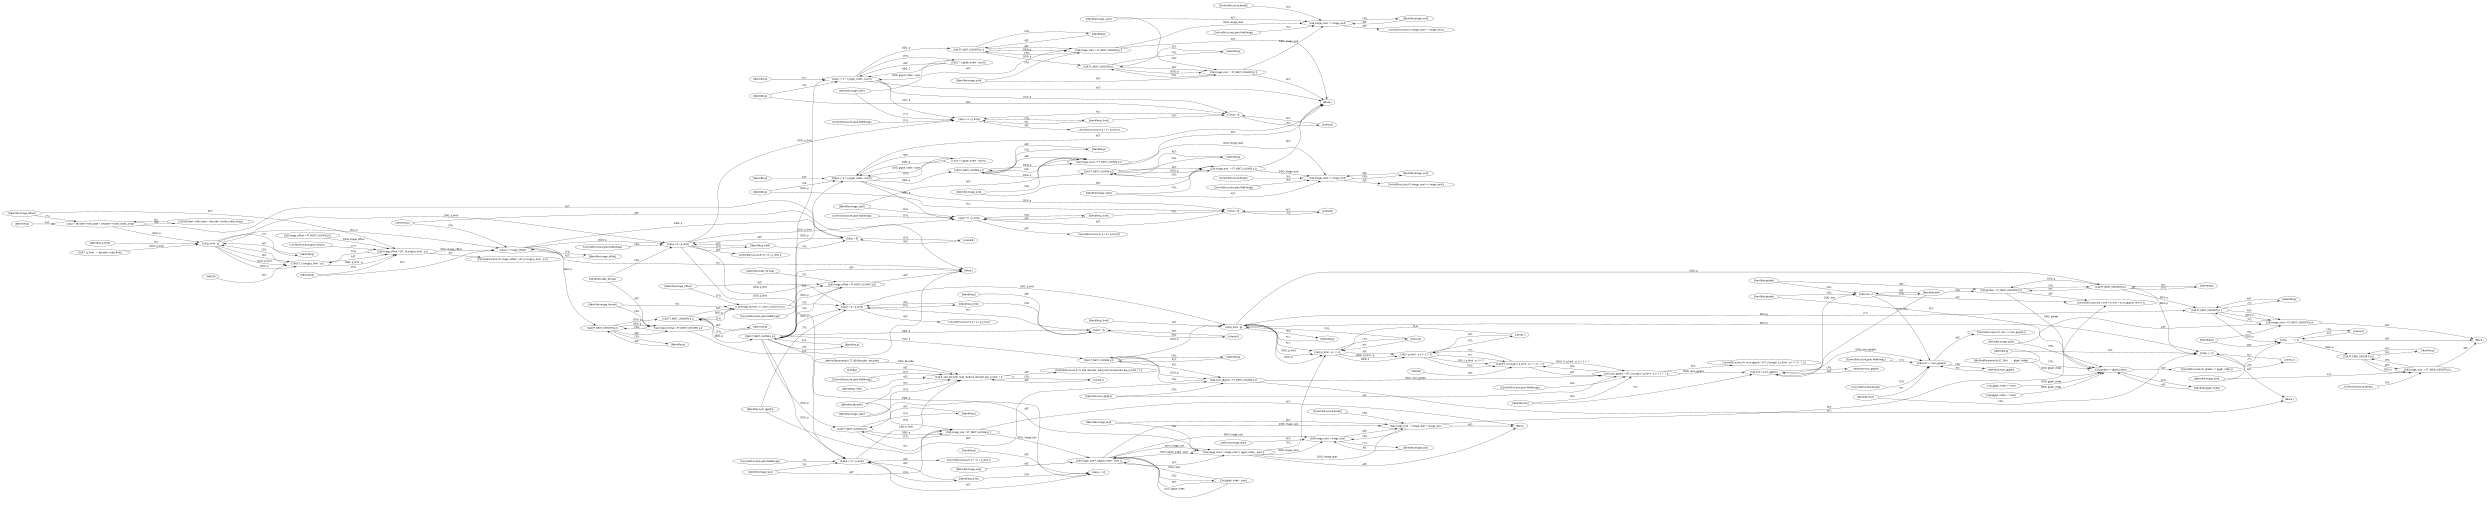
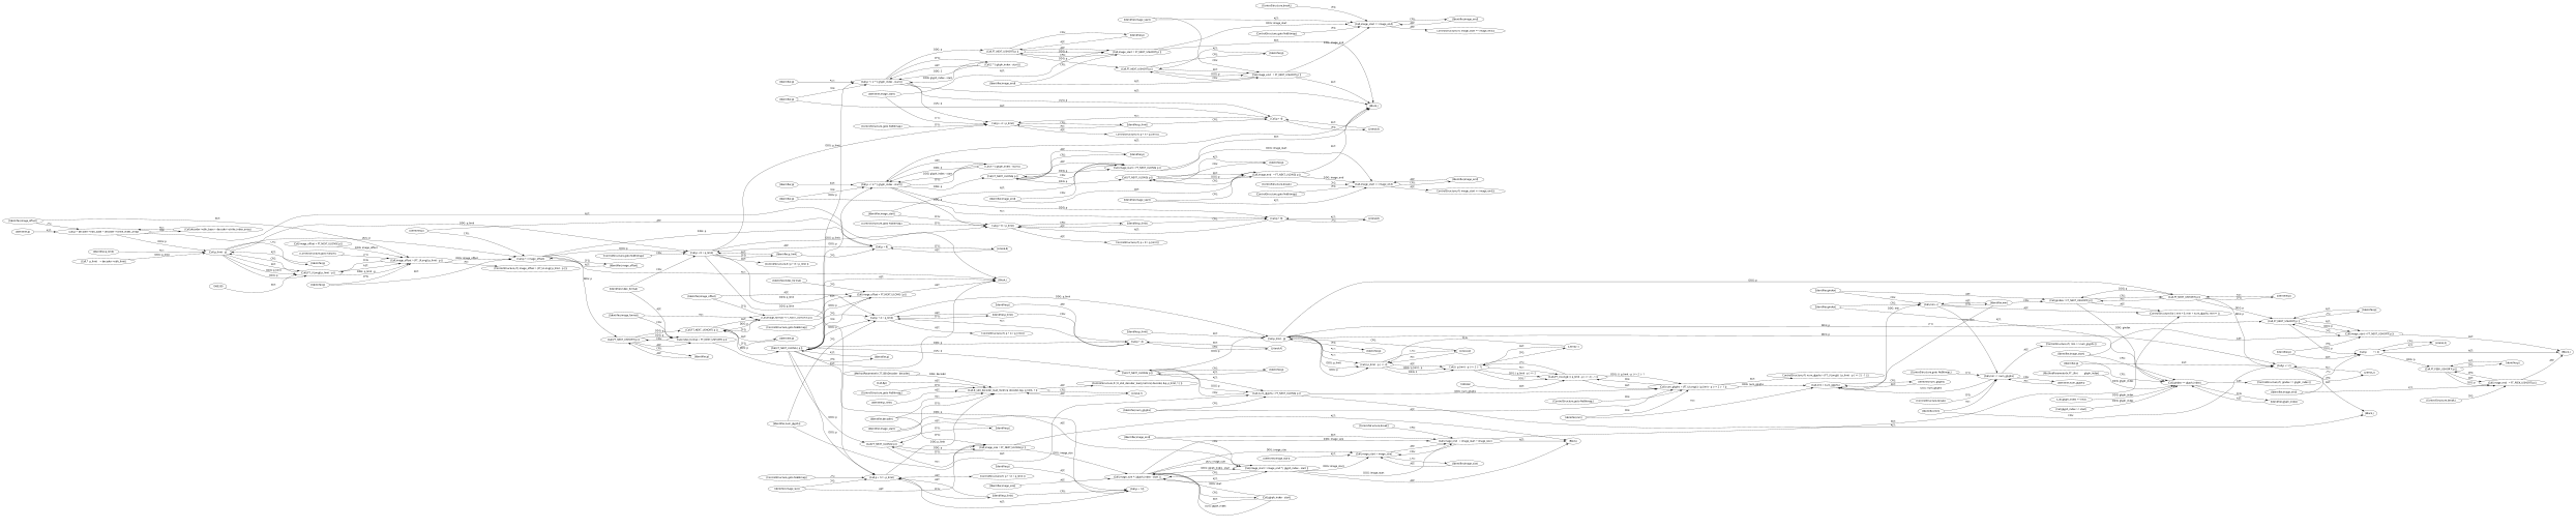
  digraph {
    fontname="Noto Sans"
    rankdir=LR
    node [fontname="Noto Sans"]
    edge [fontname="Noto Sans"]
    n1 [label="(Call,p = decoder->eblc_base + decoder->strike_index_array)"]
    n2 [label="(Call,p_limit - p)"]
    n3 [label="(Block,)"]
    n4 [label="(Call,decoder->eblc_base + decoder->strike_index_array)"]
    n5 [label="(Call,(FT_ULong)( p_limit - p ))"]
    n6 [label="(Call,p += image_offset)"]
    n7 [label="(Call,p + 8 > p_limit)"]
    n8 [label="(Identifier,p)"]
    n9 [label="(Call,image_offset > (FT_ULong)( p_limit - p ))"]
    n10 [label="(Call,p + 8)"]
    n11 [label="(Call,FT_NEXT_USHORT( p ))"]
    n12 [label="(Identifier,image_offset)"]
    n13 [label="(Call,p + 8 > p_limit)"]
    n14 [label="(Call,p + 12 > p_limit)"]
    n15 [label="(Call,p + 4 > p_limit)"]
    n16 [label="(Call,p + 4 > p_limit)"]
    n17 [label="(ControlStructure,if ( p + 8 > p_limit ))"]
    n18 [label="(Identifier,p_limit)"]
    n19 [label="(ControlStructure,if ( image_offset > (FT_ULong)( p_limit - p ) ))"]
    n20 [label="(Literal,8)"]
    n21 [label="(Call,index_format = FT_NEXT_USHORT( p ))"]
    n22 [label="(Call,FT_NEXT_USHORT( p ))"]
    n23 [label="(Identifier,p)"]
    n24 [label="(Identifier,p_limit)"]
    n25 [label="(ControlStructure,if ( p + 8 > p_limit ))"]
    n26 [label="(Call,tt_sbit_decoder_load_metrics( decoder, &p, p_limit, 1 ))"]
    n27 [label="(ControlStructure,if ( p + 12 > p_limit ))"]
    n28 [label="(Identifier,p_limit)"]
    n29 [label="(Identifier,p_limit)"]
    n30 [label="(ControlStructure,if ( p + 4 > p_limit ))"]
    n31 [label="(Call,p_limit - p)"]
    n32 [label="(ControlStructure,if ( p + 4 > p_limit ))"]
    n33 [label="(Identifier,p_limit)"]
    n34 [label="(Call,p + 8)"]
    n35 [label="(Literal,1)"]
    n36 [label="(ControlStructure,if ( tt_sbit_decoder_load_metrics( decoder, &p, p_limit, 1 ) ))"]
    n37 [label="(Call,p + 12)"]
    n38 [label="(Call,p + 4)"]
    n39 [label="(Call,( p_limit - p ) >> 2)"]
    n40 [label="(Call,FT_NEXT_USHORT( p ))"]
    n41 [label="(Call,FT_NEXT_USHORT( p ))"]
    n42 [label="(Call,p += 2)"]
    n43 [label="(Identifier,p)"]
    n44 [label="(Call,p + 4)"]
    n45 [label="(Call,( ( p_limit - p ) >> 2 ) - 1)"]
    n46 [label="(Literal,2)"]
    n47 [label="(Call,gindex = FT_NEXT_USHORT( p ))"]
    n48 [label="(Identifier,p)"]
    n49 [label="(Call,image_start = FT_NEXT_USHORT( p ))"]
    n50 [label="(Call,p          += 2)"]
    n51 [label="(Identifier,p)"]
    n52 [label="(Literal,2)"]
    n53 [label="(Block,)"]
    n54 [label="(Call,(FT_ULong)( ( ( p_limit - p ) >> 2 ) - 1 ))"]
    n55 [label="(Literal,1)"]
    n56 [label="(Call,num_glyphs > (FT_ULong)( ( ( p_limit - p ) >> 2 ) - 1 ))"]
    n57 [label="(Call,mm < num_glyphs)"]
    n58 [label="(ControlStructure,if ( num_glyphs > (FT_ULong)( ( ( p_limit - p ) >> 2 ) - 1 ) ))"]
    n59 [label="(Call,mm++)"]
    n60 [label="(Call,mm >= num_glyphs)"]
    n61 [label="(Identifier,num_glyphs)"]
    n62 [label="(ControlStructure,for ( mm = 0; mm < num_glyphs; mm++ ))"]
    n63 [label="(Identifier,mm)"]
    n64 [label="(Identifier,num_glyphs)"]
    n65 [label="(ControlStructure,if ( mm >= num_glyphs ))"]
    n66 [label="(Call,gindex == glyph_index)"]
    n67 [label="(Identifier,glyph_index)"]
    n68 [label="(ControlStructure,if ( gindex == glyph_index ))"]
    n69 [label="(Block,)"]
    n70 [label="(Call,FT_PEEK_USHORT( p ))"]
    n71 [label="(Literal,2)"]
    n72 [label="(Call,image_end   = FT_PEEK_USHORT( p ))"]
    n73 [label="(Identifier,p)"]
    n74 [label="(Call,image_format = FT_NEXT_USHORT( p ))"]
    n75 [label="(Call,FT_NEXT_ULONG ( p ))"]
    n76 [label="(Identifier,p)"]
    n77 [label="(Call,image_offset = FT_NEXT_ULONG ( p ))"]
    n78 [label="(Call,p += 4 * ( glyph_index - start ))"]
    n79 [label="(Call,FT_NEXT_ULONG( p ))"]
    n80 [label="(Call,p += 2 * ( glyph_index - start ))"]
    n81 [label="(Call,FT_NEXT_ULONG( p ))"]
    n82 [label="(Identifier,p)"]
    n83 [label="(Call,FT_NEXT_ULONG( p ))"]
    n84 [label="(Call,4 * ( glyph_index - start ))"]
    n85 [label="(Block,)"]
    n86 [label="(Call,image_size = FT_NEXT_ULONG( p ))"]
    n87 [label="(Identifier,p)"]
    n88 [label="(Call,FT_NEXT_USHORT( p ))"]
    n89 [label="(Call,2 * ( glyph_index - start ))"]
    n90 [label="(Literal,4)"]
    n91 [label="(Call,num_glyphs = FT_NEXT_ULONG( p ))"]
    n92 [label="(Identifier,p)"]
    n93 [label="(Literal,8)"]
    n94 [label="(Call,image_start = FT_NEXT_ULONG( p ))"]
    n95 [label="(Call,FT_NEXT_ULONG( p ))"]
    n96 [label="(Identifier,p)"]
    n97 [label="(Call,image_start == image_end)"]
    n98 [label="(Call,image_end   = FT_NEXT_ULONG( p ))"]
    n99 [label="(Identifier,p)"]
    n100 [label="(ControlStructure,if ( image_start == image_end ))"]
    n101 [label="(Identifier,image_end)"]
    n102 [label="(Call,image_size * ( glyph_index - start ))"]
    n103 [label="(Block,)"]
    n104 [label="(Call,image_start = image_end * ( glyph_index - start ))"]
    n105 [label="(Call,image_end   = image_start + image_size)"]
    n106 [label="(Call,image_start + image_size)"]
    n107 [label="(Call,glyph_index - start)"]
    n108 [label="(Identifier,image_size)"]
    n109 [label="(Literal,4)"]
    n110 [label="(Call,image_start = FT_NEXT_USHORT( p ))"]
    n111 [label="(Call,FT_NEXT_USHORT( p ))"]
    n112 [label="(Identifier,p)"]
    n113 [label="(Call,image_start == image_end)"]
    n114 [label="(Call,image_end   = FT_NEXT_USHORT( p ))"]
    n115 [label="(Identifier,p)"]
    n116 [label="(Identifier,image_end)"]
    n117 [label="(ControlStructure,if ( image_start == image_end ))"]
    n118 [label="(ControlStructure,goto Failure;)"]
    n119 [label="(Identifier,num_glyphs)"]
    n120 [label="(Call,&p)"]
    n121 [label="(Identifier,image_size)"]
    n122 [label="(Call,*  p_limit    = decoder->eblc_limit)"]
    n123 [label="(ControlStructure,goto NoBitmap;)"]
    n124 [label="(Identifier,image_end)"]
    n125 [label="(Identifier,image_offset)"]
    n126 [label="(Identifier,image_end)"]
    n127 [label="(ControlStructure,goto NoBitmap;)"]
    n128 [label="(Identifier,p)"]
    n129 [label="(ControlStructure,goto NoBitmap;)"]
    n130 [label="(Identifier,decoder)"]
    n131 [label="(Identifier,image_offset)"]
    n132 [label="(Identifier,image_start)"]
    n133 [label="(Identifier,mm)"]
    n134 [label="(Identifier,gindex)"]
    n135 [label="(Identifier,gindex)"]
    n136 [label="(Identifier,image_end)"]
    n137 [label="(Identifier,index_format)"]
    n138 [label="(Identifier,image_start)"]
    n139 [label="(MethodParameterIn,FT_UInt         glyph_index)"]
    n140 [label="(Identifier,p)"]
    n141 [label="(Identifier,image_format)"]
    n142 [label="(Identifier,mm)"]
    n143 [label="(Identifier,image_end)"]
    n144 [label="(ControlStructure,goto NoBitmap;)"]
    n145 [label="(ControlStructure,goto NoBitmap;)"]
    n146 [label="(Identifier,p_limit)"]
    n147 [label="(Identifier,p)"]
    n148 [label="(Identifier,p)"]
    n149 [label="(Identifier,index_format)"]
    n150 [label="(Identifier,image_start)"]
    n151 [label="(Identifier,p)"]
    n152 [label="(Identifier,p)"]
    n153 [label="(Identifier,num_glyphs)"]
    n154 [label="(Call,glyph_index >= start)"]
    n155 [label="(Identifier,image_start)"]
    n156 [label="(ControlStructure,goto NoBitmap;)"]
    n157 [label="(ControlStructure,goto NoBitmap;)"]
    n158 [label="(ControlStructure,goto NoBitmap;)"]
    n159 [label="(ControlStructure,goto NoBitmap;)"]
    n160 [label="(ControlStructure,break;)"]
    n161 [label="(ControlStructure,break;)"]
    n162 [label="(Identifier,p)"]
    n163 [label="(Identifier,p_limit)"]
    n164 [label="(ControlStructure,break;)"]
    n165 [label="(ControlStructure,break;)"]
    n166 [label="(Identifier,p)"]
    n167 [label="(Identifier,p)"]
    n168 [label="(Call,image_offset = FT_NEXT_ULONG( p ))"]
    n169 [label="(Identifier,p)"]
    n170 [label="(MethodParameterIn,TT_SBitDecoder  decoder)"]
    n171 [label="(Identifier,image_start)"]
    n172 [label="(Identifier,image_start)"]
    n173 [label="(Identifier,image_start)"]
    n174 [label="(Identifier,p)"]
    n175 [label="(Identifier,p_limit)"]
    n176 [label="(Identifier,image_size)"]
    n177 [label="(ControlStructure,break;)"]
    n178 [label="(Call,glyph_index <= end)"]
    n179 [label="(ControlStructure,goto NoBitmap;)"]
    1000200
    1000342
    n1 -> n2 [label="DDG: p"]
    n1 -> n3 [label="AST: "]
    n1 -> n4 [label="CFG: "]
    n2 -> n5 [label="AST: "]
    n2 -> n5 [label="DDG: p_limit"]
    n2 -> n5 [label="DDG: p"]
    n2 -> n6 [label="DDG: p"]
    n2 -> n7 [label="DDG: p_limit"]
    n2 -> n8 [label="CFG: "]
    n4 -> n1 [label="AST: "]
    n5 -> n2 [label="CFG: "]
    n5 -> n9 [label="AST: "]
    n5 -> n9 [label="DDG: p_limit - p"]
    n6 -> n3 [label="AST: "]
    n6 -> n7 [label="DDG: p"]
    n6 -> n10 [label="DDG: p"]
    n6 -> n11 [label="DDG: p"]
    n6 -> n12 [label="CFG: "]
    n7 -> n13 [label="DDG: p_limit"]
    n7 -> n14 [label="DDG: p_limit"]
    n7 -> n15 [label="DDG: p_limit"]
    n7 -> n16 [label="DDG: p_limit"]
    n7 -> n17 [label="AST: "]
    n7 -> n18 [label="CFG: "]
    n8 -> n2 [label="AST: "]
    n9 -> n5 [label="CFG: "]
    n9 -> n6 [label="DDG: image_offset"]
    n9 -> n19 [label="AST: "]
    n10 -> n7 [label="AST: "]
    n10 -> n20 [label="CFG: "]
    n11 -> n21 [label="AST: "]
    n11 -> n21 [label="DDG: p"]
    n11 -> n22 [label="DDG: p"]
    n11 -> n23 [label="CFG: "]
    n12 -> n6 [label="AST: "]
    n13 -> n24 [label="CFG: "]
    n13 -> n25 [label="AST: "]
    n14 -> n26 [label="DDG: p_limit"]
    n14 -> n27 [label="AST: "]
    n14 -> n28 [label="CFG: "]
    n15 -> n29 [label="CFG: "]
    n15 -> n30 [label="AST: "]
    n16 -> n31 [label="DDG: p_limit"]
    n16 -> n32 [label="AST: "]
    n16 -> n33 [label="CFG: "]
    n18 -> n7 [label="AST: "]
    n18 -> n10 [label="CFG: "]
    n20 -> n10 [label="AST: "]
    n21 -> n3 [label="AST: "]
    n21 -> n11 [label="CFG: "]
    n22 -> n74 [label="AST: "]
    n22 -> n74 [label="DDG: p"]
    n22 -> n75 [label="DDG: p"]
    n22 -> n76 [label="CFG: "]
    n23 -> n11 [label="AST: "]
    n24 -> n13 [label="AST: "]
    n24 -> n34 [label="CFG: "]
    n26 -> n35 [label="CFG: "]
    n26 -> n36 [label="AST: "]
    n28 -> n14 [label="AST: "]
    n28 -> n37 [label="CFG: "]
    n29 -> n15 [label="AST: "]
    n29 -> n38 [label="CFG: "]
    n31 -> n39 [label="AST: "]
    n31 -> n39 [label="DDG: p_limit"]
    n31 -> n39 [label="DDG: p"]
    n31 -> n40 [label="DDG: p"]
    n31 -> n41 [label="DDG: p"]
    n31 -> n42 [label="DDG: p"]
    n31 -> n43 [label="CFG: "]
    n33 -> n16 [label="AST: "]
    n33 -> n44 [label="CFG: "]
    n34 -> n13 [label="AST: "]
    n34 -> n93 [label="CFG: "]
    n35 -> n26 [label="AST: "]
    n37 -> n14 [label="AST: "]
    n38 -> n15 [label="AST: "]
    n38 -> n109 [label="CFG: "]
    n39 -> n45 [label="AST: "]
    n39 -> n45 [label="DDG: p_limit - p"]
    n39 -> n45 [label="DDG: 2"]
    n39 -> n46 [label="CFG: "]
    n40 -> n41 [label="DDG: p"]
    n40 -> n42 [label="DDG: p"]
    n40 -> n47 [label="AST: "]
    n40 -> n47 [label="DDG: p"]
    n40 -> n48 [label="CFG: "]
    n41 -> n49 [label="AST: "]
    n41 -> n49 [label="DDG: p"]
    n41 -> n50 [label="DDG: p"]
    n41 -> n51 [label="CFG: "]
    n42 -> n52 [label="CFG: "]
    n42 -> n53 [label="AST: "]
    n43 -> n31 [label="AST: "]
    n44 -> n16 [label="AST: "]
    n44 -> n90 [label="CFG: "]
    n45 -> n54 [label="AST: "]
    n45 -> n54 [label="DDG: ( p_limit - p ) >> 2"]
    n45 -> n54 [label="DDG: 1"]
    n45 -> n55 [label="CFG: "]
    n46 -> n31 [label="CFG: "]
    n46 -> n39 [label="AST: "]
    n47 -> n40 [label="CFG: "]
    n47 -> n62 [label="AST: "]
    n47 -> n66 [label="DDG: gindex"]
    n48 -> n40 [label="AST: "]
    n49 -> n41 [label="CFG: "]
    n49 -> n69 [label="AST: "]
    n50 -> n69 [label="AST: "]
    n50 -> n70 [label="DDG: p"]
    n50 -> n71 [label="CFG: "]
    n51 -> n41 [label="AST: "]
    n52 -> n42 [label="AST: "]
    n54 -> n45 [label="CFG: "]
    n54 -> n56 [label="AST: "]
    n54 -> n56 [label="DDG: ( ( p_limit - p ) >> 2 ) - 1"]
    n55 -> n39 [label="CFG: "]
    n55 -> n45 [label="AST: "]
    n56 -> n54 [label="CFG: "]
    n56 -> n57 [label="DDG: num_glyphs"]
    n56 -> n58 [label="AST: "]
    n57 -> n59 [label="DDG: mm"]
-   n57 -> n60 [label="DDG: num_glyphs"]
+   n60 -> n57 [label="DDG: num_glyphs"]
    n57 -> n61 [label="CFG: "]
    n59 -> n60 [label="DDG: mm"]
    n59 -> n62 [label="AST: "]
    n59 -> n63 [label="CFG: "]
    n60 -> n64 [label="CFG: "]
    n60 -> n65 [label="AST: "]
    n61 -> n57 [label="AST: "]
    n63 -> n47 [label="CFG: "]
    n63 -> n57 [label="CFG: "]
    n63 -> n59 [label="AST: "]
    n64 -> n60 [label="AST: "]
    n66 -> n67 [label="CFG: "]
    n66 -> n68 [label="AST: "]
    n67 -> n66 [label="AST: "]
    n70 -> n72 [label="AST: "]
    n70 -> n72 [label="DDG: p"]
    n70 -> n73 [label="CFG: "]
    n71 -> n50 [label="AST: "]
    n72 -> n69 [label="AST: "]
    n72 -> n70 [label="CFG: "]
    n73 -> n70 [label="AST: "]
    n74 -> n3 [label="AST: "]
    n74 -> n22 [label="CFG: "]
    n75 -> n14 [label="DDG: p"]
    n75 -> n16 [label="DDG: p"]
    n75 -> n37 [label="DDG: p"]
    n75 -> n44 [label="DDG: p"]
    n75 -> n77 [label="AST: "]
    n75 -> n77 [label="DDG: p"]
    n75 -> n78 [label="DDG: p"]
    n75 -> n79 [label="DDG: p"]
    n75 -> n80 [label="DDG: p"]
    n75 -> n81 [label="DDG: p"]
    n75 -> n82 [label="CFG: "]
    n76 -> n22 [label="AST: "]
    n77 -> n3 [label="AST: "]
    n77 -> n75 [label="CFG: "]
    n78 -> n13 [label="DDG: p"]
    n78 -> n34 [label="DDG: p"]
    n78 -> n83 [label="DDG: p"]
    n78 -> n84 [label="CFG: "]
    n78 -> n85 [label="AST: "]
    n79 -> n86 [label="AST: "]
    n79 -> n86 [label="DDG: p"]
    n79 -> n87 [label="CFG: "]
    n80 -> n15 [label="DDG: p"]
    n80 -> n38 [label="DDG: p"]
    n80 -> n85 [label="AST: "]
    n80 -> n88 [label="DDG: p"]
    n80 -> n89 [label="CFG: "]
    n81 -> n31 [label="DDG: p"]
    n81 -> n91 [label="AST: "]
    n81 -> n91 [label="DDG: p"]
    n81 -> n92 [label="CFG: "]
    n82 -> n75 [label="AST: "]
    n83 -> n94 [label="AST: "]
    n83 -> n94 [label="DDG: p"]
    n83 -> n95 [label="DDG: p"]
    n83 -> n96 [label="CFG: "]
    n84 -> n78 [label="AST: "]
    n84 -> n78 [label="DDG: 4"]
    n84 -> n78 [label="DDG: glyph_index - start"]
    n86 -> n79 [label="CFG: "]
    n86 -> n102 [label="DDG: image_size"]
    n86 -> n103 [label="AST: "]
    n87 -> n79 [label="AST: "]
    n88 -> n110 [label="AST: "]
    n88 -> n110 [label="DDG: p"]
    n88 -> n111 [label="DDG: p"]
    n88 -> n112 [label="CFG: "]
    n89 -> n80 [label="AST: "]
    n89 -> n80 [label="DDG: 2"]
    n89 -> n80 [label="DDG: glyph_index - start"]
    n90 -> n44 [label="AST: "]
    n91 -> n53 [label="AST: "]
    n91 -> n56 [label="DDG: num_glyphs"]
    n91 -> n81 [label="CFG: "]
    n92 -> n81 [label="AST: "]
    n93 -> n34 [label="AST: "]
    n94 -> n83 [label="CFG: "]
    n94 -> n85 [label="AST: "]
    n94 -> n97 [label="DDG: image_start"]
    n95 -> n98 [label="AST: "]
    n95 -> n98 [label="DDG: p"]
    n95 -> n99 [label="CFG: "]
    n96 -> n83 [label="AST: "]
    n97 -> n100 [label="AST: "]
    n97 -> n101 [label="CFG: "]
    n98 -> n85 [label="AST: "]
    n98 -> n95 [label="CFG: "]
    n98 -> n97 [label="DDG: image_end"]
    n99 -> n95 [label="AST: "]
    n101 -> n97 [label="AST: "]
    n102 -> n104 [label="AST: "]
    n102 -> n104 [label="DDG: image_size"]
    n102 -> n104 [label="DDG: glyph_index - start"]
    n102 -> n105 [label="DDG: image_size"]
    n102 -> n106 [label="DDG: image_size"]
    n102 -> n107 [label="CFG: "]
-   n104 -> n39 [label="CFG: "]
+   n104 -> n102 [label="CFG: "]
    n104 -> n103 [label="AST: "]
    n104 -> n105 [label="DDG: image_start"]
    n104 -> n106 [label="DDG: image_start"]
    n105 -> n62 [label="AST: "]
    n105 -> n103 [label="AST: "]
    n105 -> n106 [label="CFG: "]
    n106 -> n105 [label="AST: "]
    n106 -> n108 [label="CFG: "]
    n107 -> n102 [label="AST: "]
    n107 -> n102 [label="DDG: glyph_index"]
    n107 -> n102 [label="DDG: start"]
    n108 -> n106 [label="AST: "]
    n109 -> n38 [label="AST: "]
    n110 -> n85 [label="AST: "]
    n110 -> n88 [label="CFG: "]
    n110 -> n113 [label="DDG: image_start"]
    n111 -> n114 [label="AST: "]
    n111 -> n114 [label="DDG: p"]
    n111 -> n115 [label="CFG: "]
    n112 -> n88 [label="AST: "]
    n113 -> n116 [label="CFG: "]
    n113 -> n117 [label="AST: "]
    n114 -> n85 [label="AST: "]
    n114 -> n111 [label="CFG: "]
    n114 -> n113 [label="DDG: image_end"]
    n115 -> n111 [label="AST: "]
    n116 -> n113 [label="AST: "]
    n118 -> n9 [label="CFG: "]
    n119 -> n56 [label="AST: "]
    n119 -> n91 [label="CFG: "]
    n120 -> n26 [label="AST: "]
    n121 -> n14 [label="CFG: "]
    n121 -> n86 [label="AST: "]
    n122 -> n2 [label="DDG: p_limit"]
    n123 -> n14 [label="CFG: "]
    n124 -> n110 [label="CFG: "]
    n124 -> n114 [label="AST: "]
    n125 -> n1 [label="CFG: "]
    n125 -> n9 [label="AST: "]
    n126 -> n50 [label="CFG: "]
    n126 -> n72 [label="AST: "]
    n127 -> n26 [label="CFG: "]
    n128 -> n1 [label="AST: "]
    n129 -> n113 [label="CFG: "]
    n130 -> n26 [label="AST: "]
    n130 -> n86 [label="CFG: "]
    n131 -> n74 [label="CFG: "]
    n131 -> n77 [label="AST: "]
    n132 -> n13 [label="CFG: "]
    n132 -> n94 [label="AST: "]
    n133 -> n42 [label="CFG: "]
    n133 -> n60 [label="AST: "]
    n134 -> n59 [label="CFG: "]
    n134 -> n66 [label="AST: "]
    n135 -> n47 [label="AST: "]
    n135 -> n59 [label="CFG: "]
    n136 -> n104 [label="CFG: "]
    n136 -> n105 [label="AST: "]
    n137 -> n7 [label="CFG: "]
    n137 -> n21 [label="AST: "]
    n138 -> n113 [label="AST: "]
    n138 -> n114 [label="CFG: "]
    n139 -> n66 [label="DDG: glyph_index"]
    n140 -> n49 [label="CFG: "]
    n140 -> n50 [label="AST: "]
    n141 -> n21 [label="CFG: "]
    n141 -> n74 [label="AST: "]
    n142 -> n56 [label="CFG: "]
    n142 -> n57 [label="AST: "]
    n143 -> n94 [label="CFG: "]
    n143 -> n98 [label="AST: "]
    n144 -> n56 [label="CFG: "]
    n145 -> n16 [label="CFG: "]
    n146 -> n26 [label="AST: "]
    n147 -> n42 [label="AST: "]
    n147 -> n66 [label="CFG: "]
    n148 -> n6 [label="AST: "]
    n148 -> n9 [label="CFG: "]
    n149 -> n77 [label="CFG: "]
    n150 -> n26 [label="CFG: "]
    n150 -> n104 [label="AST: "]
    n151 -> n38 [label="AST: "]
    n151 -> n80 [label="CFG: "]
    n152 -> n78 [label="AST: "]
    n153 -> n16 [label="CFG: "]
    n153 -> n91 [label="AST: "]
    n154 -> n66 [label="DDG: glyph_index"]
    n155 -> n49 [label="AST: "]
    n155 -> n66 [label="CFG: "]
    n156 -> n15 [label="CFG: "]
    n157 -> n7 [label="CFG: "]
    n158 -> n13 [label="CFG: "]
    n159 -> n60 [label="CFG: "]
    n160 -> n105 [label="CFG: "]
    n161 -> n97 [label="CFG: "]
    n162 -> n34 [label="AST: "]
    n162 -> n78 [label="CFG: "]
    n163 -> n31 [label="AST: "]
    n164 -> n72 [label="CFG: "]
    n165 -> n113 [label="CFG: "]
    n166 -> n44 [label="AST: "]
    n167 -> n6 [label="CFG: "]
    n167 -> n10 [label="AST: "]
    n168 -> n9 [label="DDG: image_offset"]
    n169 -> n80 [label="AST: "]
    n170 -> n26 [label="DDG: decoder"]
    n171 -> n97 [label="AST: "]
    n171 -> n98 [label="CFG: "]
    n172 -> n106 [label="AST: "]
    n173 -> n15 [label="CFG: "]
    n173 -> n110 [label="AST: "]
    n174 -> n37 [label="AST: "]
    n175 -> n2 [label="AST: "]
    n176 -> n102 [label="AST: "]
    n177 -> n60 [label="CFG: "]
    n178 -> n66 [label="DDG: glyph_index"]
    n179 -> n97 [label="CFG: "]
    1000200 -> n5 [label="AST: "]
    1000342 -> n54 [label="AST: "]
  }
